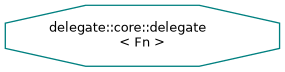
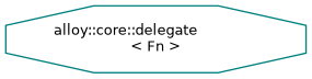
  digraph {
    rankdir=LR
-   n1 [color=teal fillcolor=white fontname=Helvetica fontsize=10 height=0.2 label="delegate::core::delegate\l\< Fn \>" shape=octagon style=filled width=0.4]
+   n1 [color=teal fillcolor=white fontname=Helvetica fontsize=10 height=0.2 label="alloy::core::delegate\l\< Fn \>" shape=octagon style=filled width=0.4]
  }
